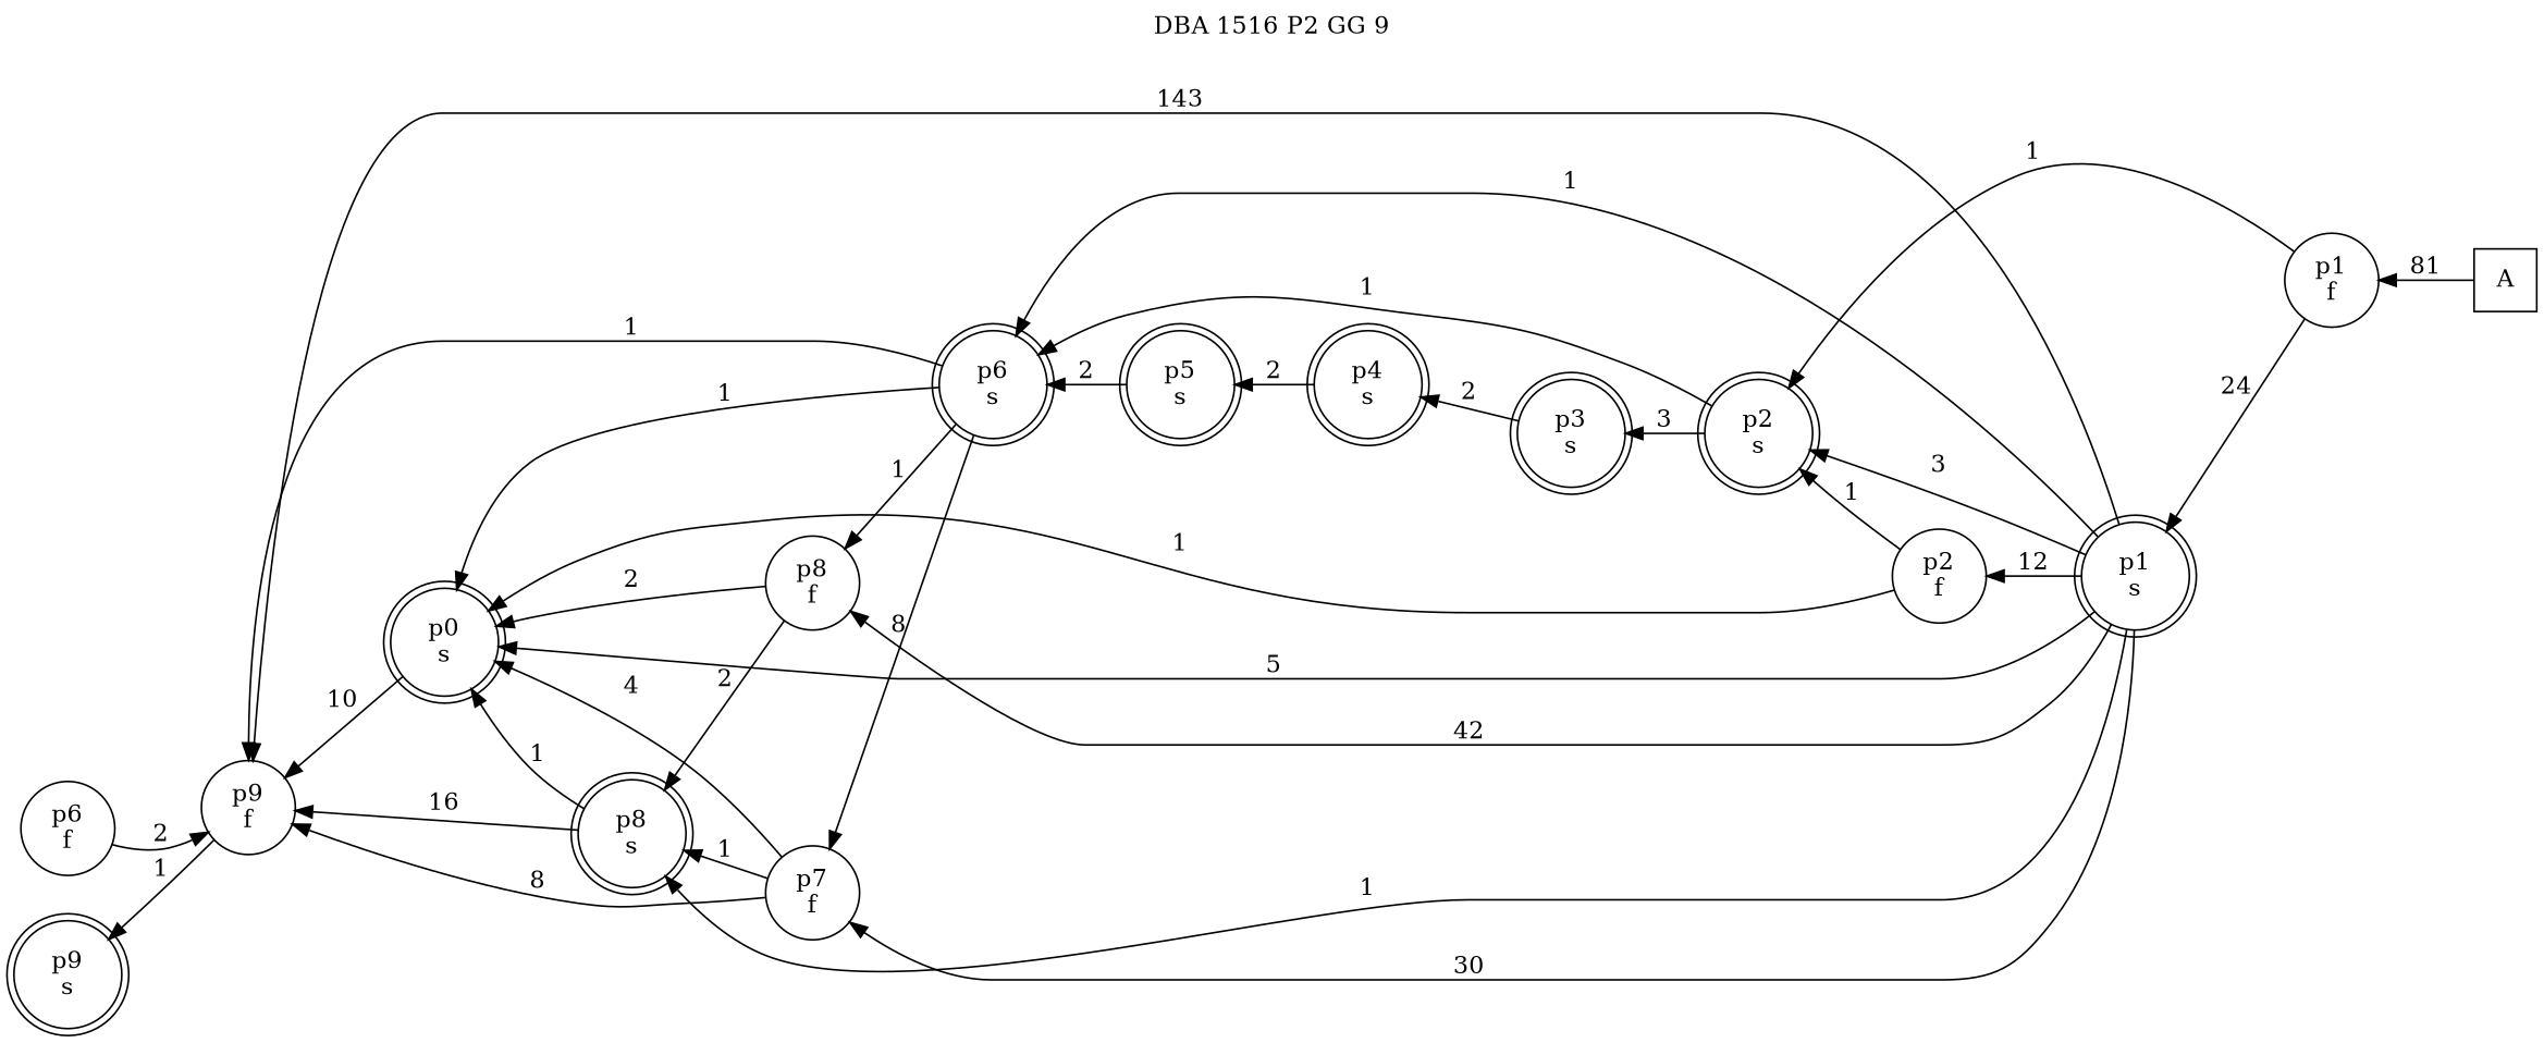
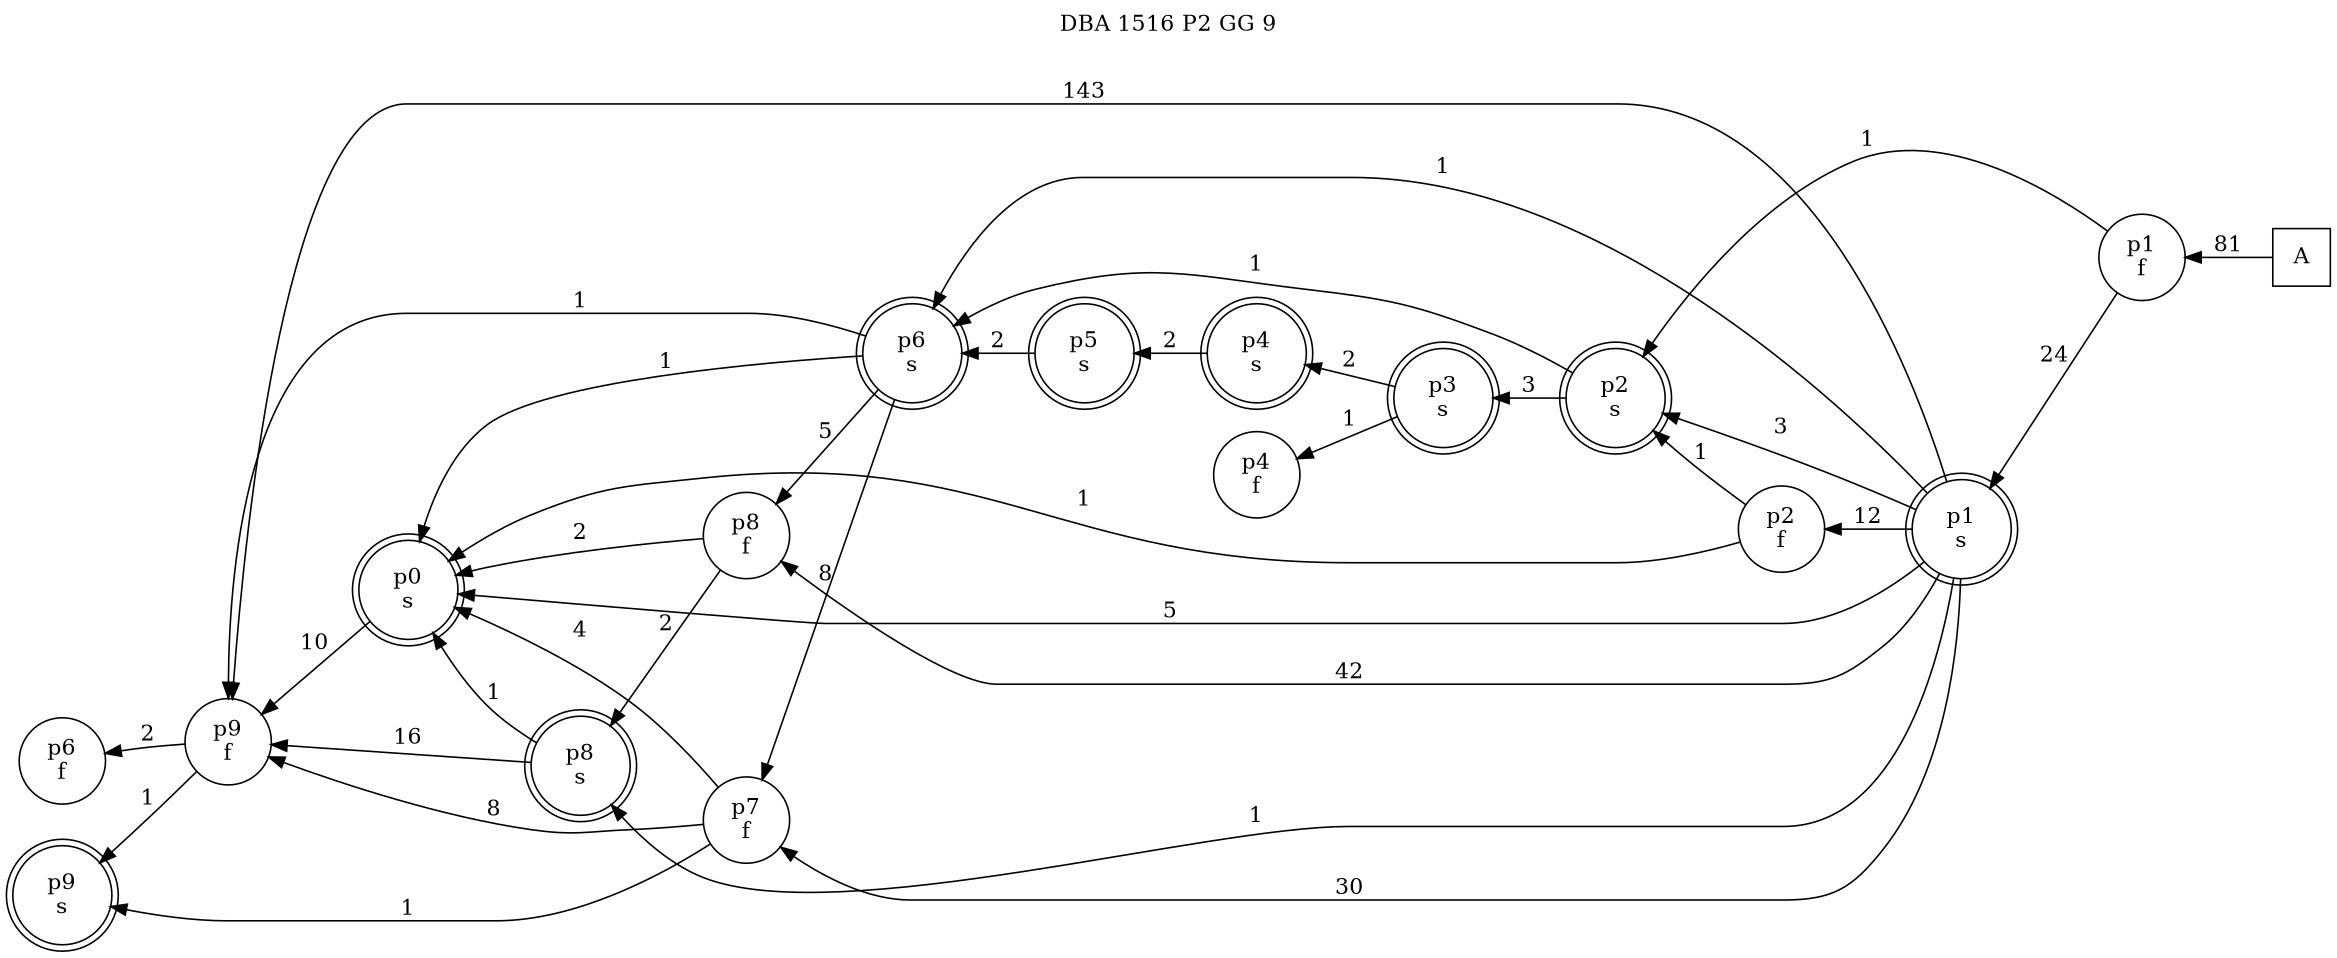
  digraph {
    label=" DBA 1516 P2 GG 9 "
    labelloc=tl
    rankdir=RL
    node [shape=doublecircle]
    n1 [label=A shape=square]
    n2 [label="p1\nf" shape=circle]
    n3 [label="p1\ns"]
    n4 [label="p2\ns"]
    n5 [label="p2\nf" shape=circle]
    n6 [label="p6\ns"]
    n7 [label="p7\nf" shape=circle]
    n8 [label="p8\ns"]
    n9 [label="p9\nf" shape=circle]
    n10 [label="p0\ns"]
    n11 [label="p8\nf" shape=circle]
    n12 [label="p3\ns"]
    n13 [label="p6\nf" shape=circle]
    n14 [label="p9\ns"]
    n15 [label="p4\ns"]
+   n16 [label="p4\nf" shape=circle]
    n17 [label="p5\ns"]
    n1 -> n2 [label=81]
    n2 -> n3 [label=24]
    n2 -> n4 [label=1]
    n3 -> n4 [label=3]
    n3 -> n5 [label=12]
    n3 -> n6 [label=1]
    n3 -> n7 [label=30]
    n3 -> n8 [label=1]
    n3 -> n9 [label=143]
    n3 -> n10 [label=5]
    n3 -> n11 [label=42]
    n4 -> n6 [label=1]
    n4 -> n12 [label=3]
    n5 -> n4 [label=1]
    n5 -> n10 [label=1]
    n6 -> n7 [label=8]
    n6 -> n9 [label=1]
    n6 -> n10 [label=1]
-   n6 -> n11 [label=1]
-   n7 -> n8 [label=1]
+   n6 -> n11 [label=5]
+   n7 -> n14 [label=1]
    n7 -> n9 [label=8]
    n7 -> n10 [label=4]
    n8 -> n9 [label=16]
    n8 -> n10 [label=1]
-   n13 -> n9 [label=2]
+   n9 -> n13 [label=2]
    n9 -> n14 [label=1]
    n10 -> n9 [label=10]
    n11 -> n8 [label=2]
    n11 -> n10 [label=2]
    n12 -> n15 [label=2]
+   n12 -> n16 [label=1]
    n15 -> n17 [label=2]
    n17 -> n6 [label=2]
  }
